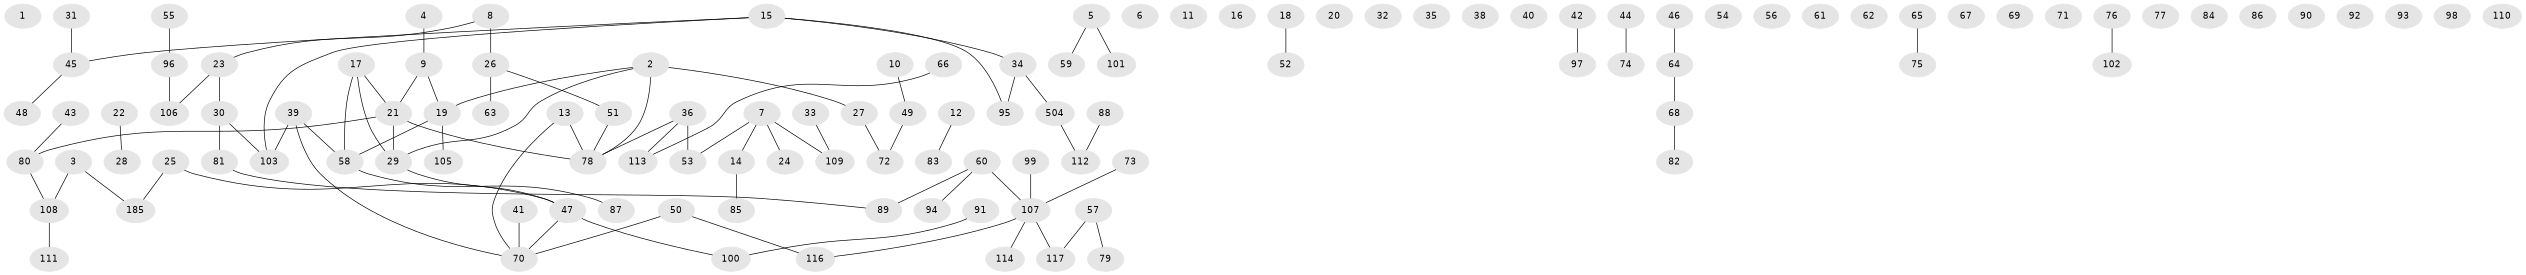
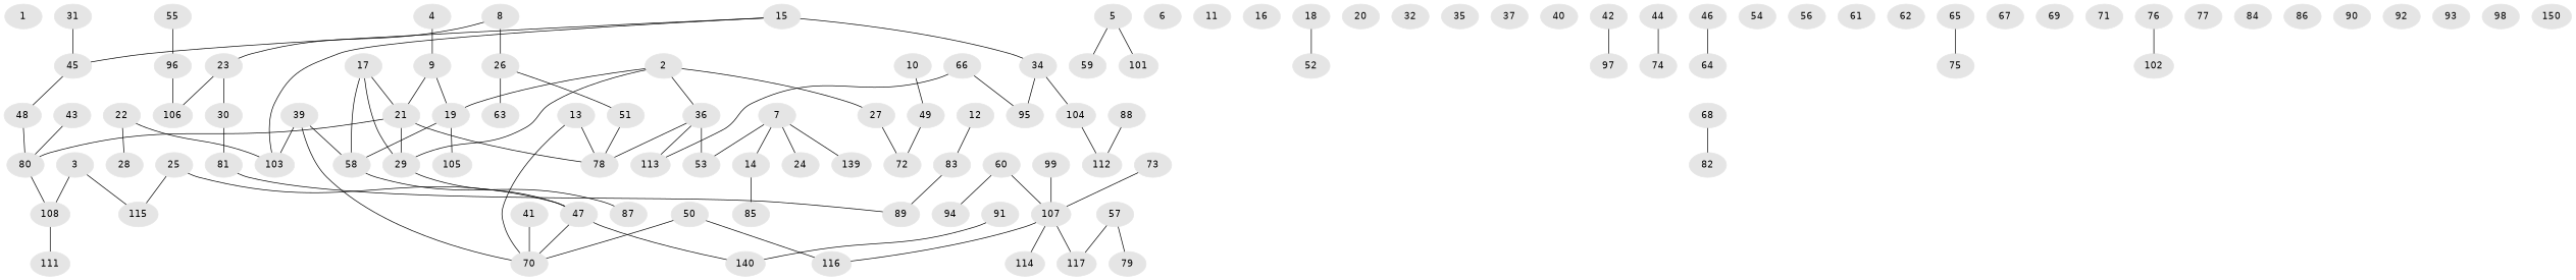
  graph {
    fontname="DejaVu Sans"
    node [color=gray90 fontname="DejaVu Sans" style=filled]
    edge [fontname="DejaVu Sans"]
    1
    2
    19
    27
    29
    78
    58
    105
    72
    47
    3
    108
-   115 [label=185]
+   115
    111
    4
    9
    21
    5
    59
    101
    6
    7
    14
    24
    53
-   109
+   109 [label=139]
    85
    8
    23
    26
    30
    106
    51
    63
    80
    10
    49
    11
    12
    83
    89
    13
    70
    15
    34
    45
    103
    95
-   104 [label=504]
+   104
    48
    16
    17
    87
    18
    52
    20
    22
    28
    81
    25
-   100
+   100 [label=140]
    36
    113
    31
    32
-   33
    112
    35
-   37 [label=38]
+   37
    39
    40
    41
    42
    97
    43
    44
    74
    46
    64
    68
    50
    116
    54
    55
    96
    56
    57
    79
    117
    60
    94
    107
    114
    61
    62
    82
    65
    75
    66
    67
    69
    71
    73
    76
    102
    77
    84
    86
    88
    90
    91
    92
    93
    98
    99
-   110
+   110 [label=150]
    2 -- 19
    2 -- 27
    2 -- 29
-   2 -- 78
+   2 -- 36
    19 -- 58
    19 -- 105
    27 -- 72
    29 -- 47
    58 -- 87
    47 -- 70
    47 -- 100
    3 -- 108
    3 -- 115
    108 -- 111
    4 -- 9
    9 -- 19
    9 -- 21
    21 -- 29
    21 -- 78
    21 -- 80
    5 -- 59
    5 -- 101
    7 -- 14
    7 -- 24
    7 -- 53
    7 -- 109
    14 -- 85
    8 -- 23
    8 -- 26
    23 -- 30
    23 -- 106
    26 -- 51
    26 -- 63
    30 -- 81
    51 -- 78
    80 -- 108
    10 -- 49
    49 -- 72
    12 -- 83
-   60 -- 89
+   83 -- 89
    13 -- 78
    13 -- 70
    15 -- 34
    15 -- 45
    15 -- 103
    34 -- 95
    34 -- 104
    45 -- 48
    104 -- 112
+   48 -- 80
    17 -- 29
    17 -- 58
    17 -- 21
    18 -- 52
-   30 -- 103
+   22 -- 103
    22 -- 28
    81 -- 89
    25 -- 47
    25 -- 115
    36 -- 78
    36 -- 53
    36 -- 113
    31 -- 45
-   33 -- 109
    39 -- 58
    39 -- 70
    39 -- 103
    41 -- 70
    42 -- 97
    43 -- 80
    44 -- 74
    46 -- 64
-   64 -- 68
    68 -- 82
    50 -- 70
    50 -- 116
    55 -- 96
    96 -- 106
    57 -- 79
    57 -- 117
    60 -- 94
    60 -- 107
    107 -- 116
    107 -- 117
    107 -- 114
    65 -- 75
-   15 -- 95
+   66 -- 95
    66 -- 113
    73 -- 107
    76 -- 102
    88 -- 112
    91 -- 100
    99 -- 107
  }
